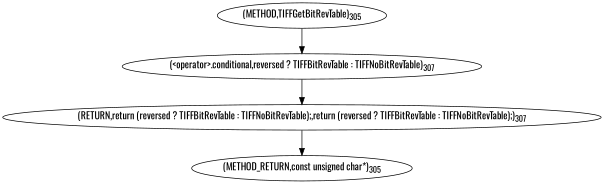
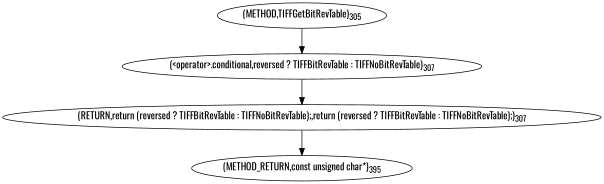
  digraph {
    fontname=Oswald
    node [fontname=Oswald]
    edge [fontname=Oswald]
    n1 [label=<(RETURN,return (reversed ? TIFFBitRevTable : TIFFNoBitRevTable);,return (reversed ? TIFFBitRevTable : TIFFNoBitRevTable);)<SUB>307</SUB>>]
-   n2 [label=<(METHOD_RETURN,const unsigned char*)<SUB>305</SUB>>]
+   n2 [label=<(METHOD_RETURN,const unsigned char*)<SUB>395</SUB>>]
    n3 [label=<(&lt;operator&gt;.conditional,reversed ? TIFFBitRevTable : TIFFNoBitRevTable)<SUB>307</SUB>>]
    n4 [label=<(METHOD,TIFFGetBitRevTable)<SUB>305</SUB>>]
    n1 -> n2
    n3 -> n1
    n4 -> n3
  }
